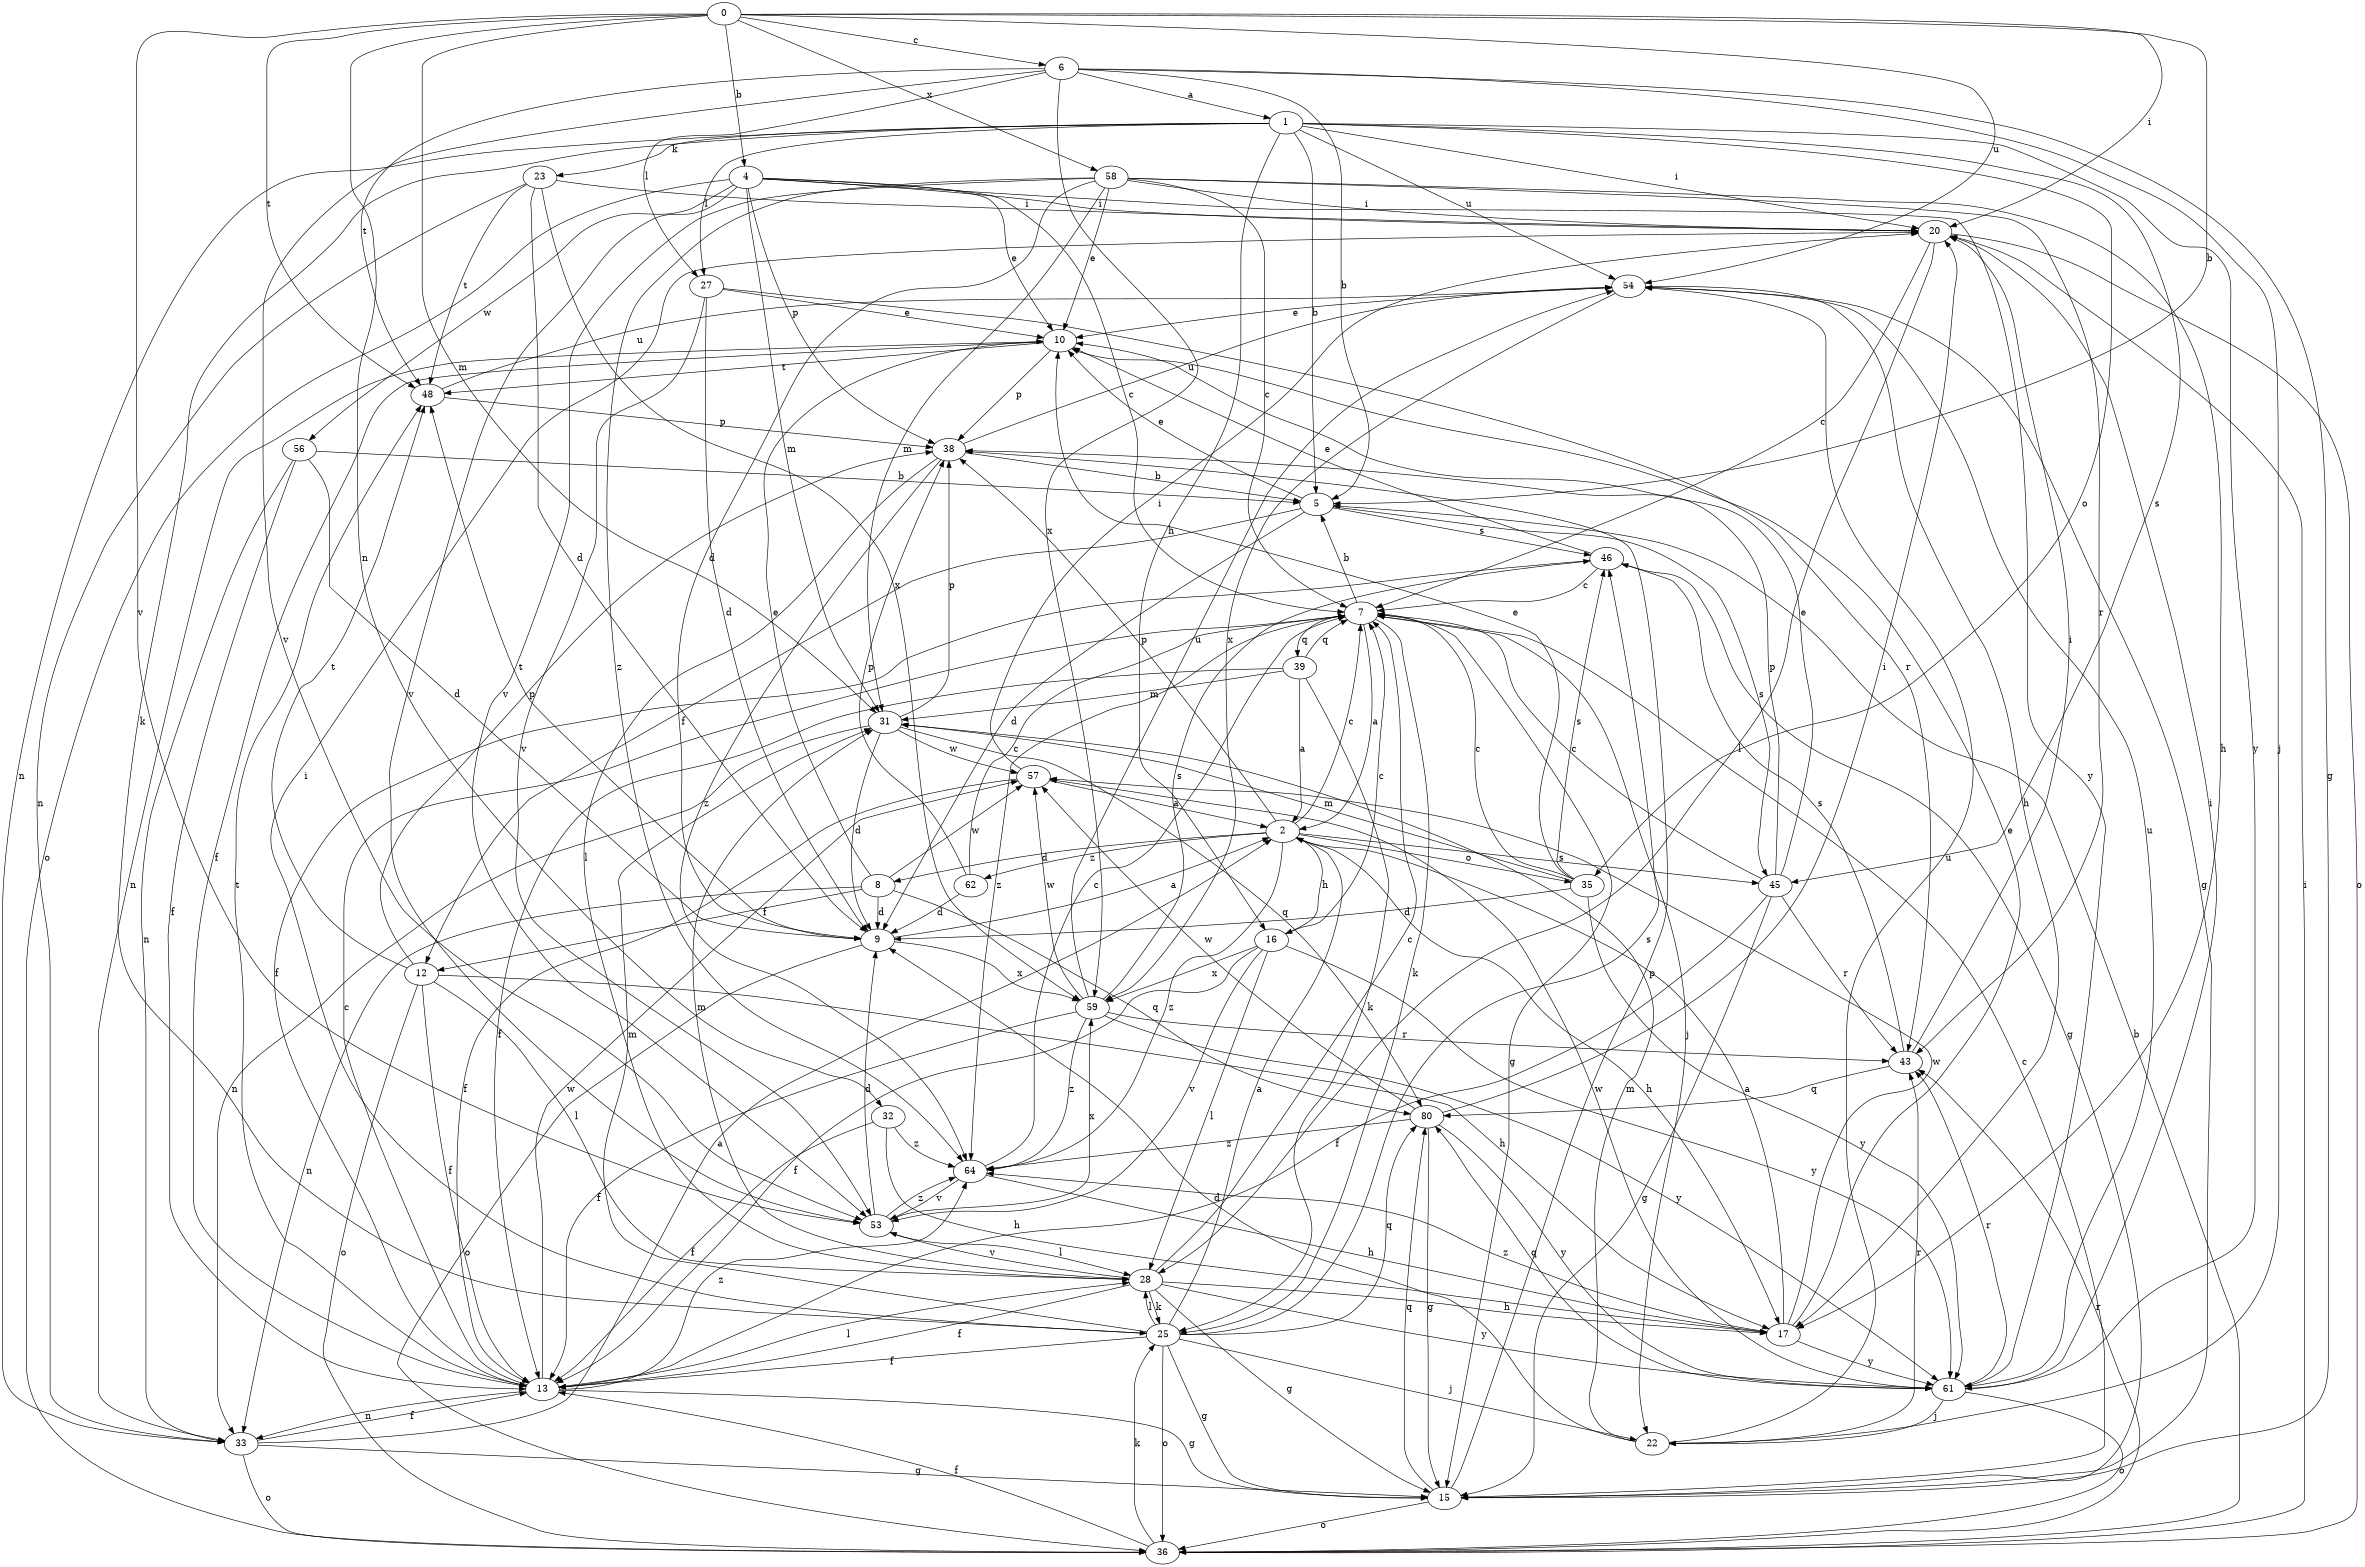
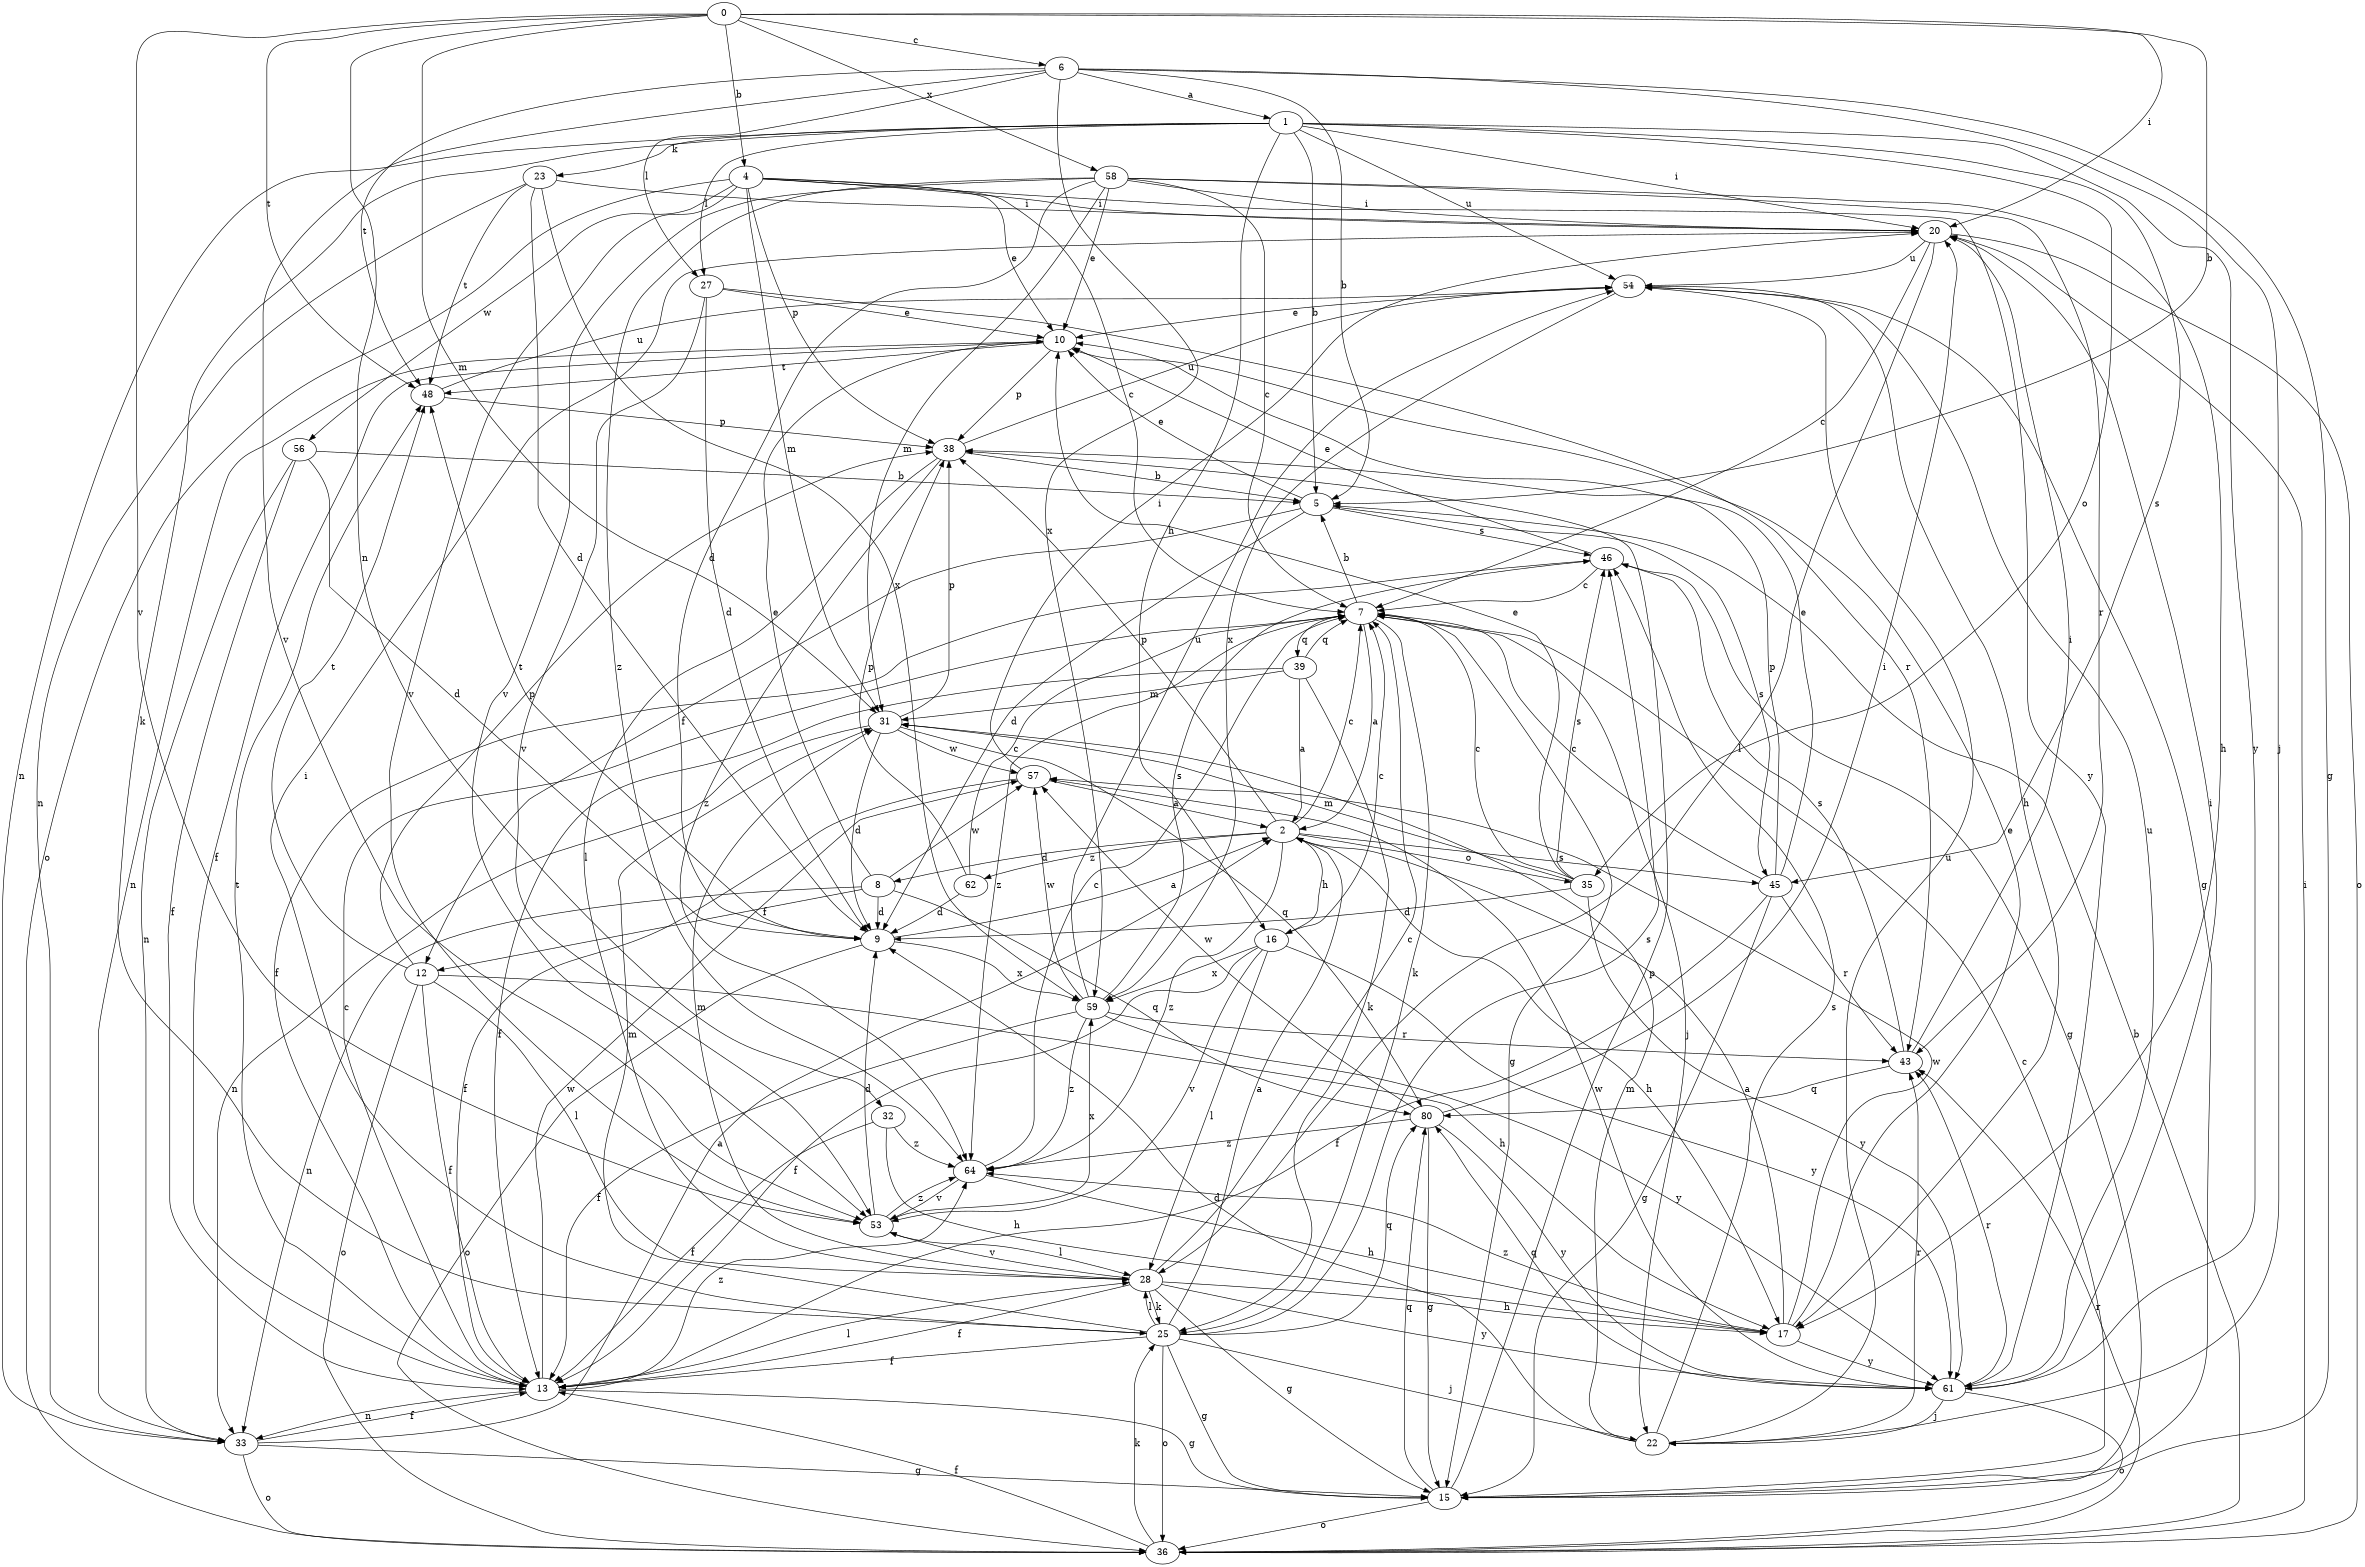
  strict digraph {
    0
    4
    5
    6
    20
    31
    32
    48
    n9 [label=54]
    53
    58
    61
    7
    38
    10
    36
    56
    45
    9
    12
    46
    1
    27
    15
    22
    59
    28
    33
    n29 [label=80]
    57
    17
    64
    13
    43
    16
    23
    25
    35
    2
    8
    62
    39
    0 -> 4 [label=b]
    0 -> 5 [label=b]
    0 -> 6 [label=c]
    0 -> 20 [label=i]
    0 -> 31 [label=m]
    0 -> 32 [label=n]
    0 -> 48 [label=t]
-   0 -> n9 [label=u]
+   20 -> n9 [label=u]
    0 -> 53 [label=v]
    0 -> 58 [label=x]
    4 -> 20 [label=i]
    4 -> 31 [label=m]
    4 -> 53 [label=v]
    4 -> 61 [label=y]
    4 -> 7 [label=c]
    4 -> 38 [label=p]
    4 -> 10 [label=e]
    4 -> 36 [label=o]
    4 -> 56 [label=w]
    5 -> 10 [label=e]
    5 -> 45 [label=s]
    5 -> 9 [label=d]
    5 -> 12 [label=f]
    5 -> 46 [label=s]
    6 -> 5 [label=b]
    6 -> 48 [label=t]
    6 -> 53 [label=v]
    6 -> 1 [label=a]
    6 -> 27 [label=l]
    6 -> 15 [label=g]
    6 -> 22 [label=j]
    6 -> 59 [label=x]
    20 -> 7 [label=c]
    20 -> 36 [label=o]
    20 -> 28 [label=l]
    31 -> 38 [label=p]
    31 -> 9 [label=d]
    31 -> 33 [label=n]
    31 -> n29 [label=q]
    31 -> 57 [label=w]
    32 -> 17 [label=h]
    32 -> 64 [label=z]
    32 -> 13 [label=f]
    48 -> n9 [label=u]
    48 -> 38 [label=p]
    n9 -> 10 [label=e]
    n9 -> 15 [label=g]
    n9 -> 59 [label=x]
    n9 -> 17 [label=h]
    53 -> 9 [label=d]
    53 -> 59 [label=x]
    53 -> 28 [label=l]
    53 -> 64 [label=z]
    58 -> 20 [label=i]
    58 -> 31 [label=m]
    58 -> 53 [label=v]
    58 -> 7 [label=c]
    58 -> 10 [label=e]
    58 -> 9 [label=d]
    58 -> 17 [label=h]
    58 -> 64 [label=z]
    58 -> 43 [label=r]
    61 -> 20 [label=i]
    61 -> n9 [label=u]
    61 -> 36 [label=o]
    61 -> 22 [label=j]
    61 -> n29 [label=q]
    61 -> 57 [label=w]
    61 -> 43 [label=r]
    7 -> 5 [label=b]
    7 -> 15 [label=g]
    7 -> 22 [label=j]
    7 -> 64 [label=z]
    7 -> 25 [label=k]
    7 -> 2 [label=a]
    7 -> 39 [label=q]
    38 -> 5 [label=b]
    38 -> n9 [label=u]
    38 -> 28 [label=l]
    38 -> 64 [label=z]
    10 -> 48 [label=t]
    10 -> 38 [label=p]
    10 -> 33 [label=n]
    10 -> 13 [label=f]
    36 -> 5 [label=b]
    36 -> 20 [label=i]
    36 -> 13 [label=f]
    36 -> 43 [label=r]
    36 -> 25 [label=k]
    56 -> 5 [label=b]
    56 -> 9 [label=d]
    56 -> 33 [label=n]
    56 -> 13 [label=f]
    45 -> 7 [label=c]
    45 -> 38 [label=p]
    45 -> 10 [label=e]
    45 -> 15 [label=g]
    45 -> 13 [label=f]
    45 -> 43 [label=r]
    9 -> 48 [label=t]
    9 -> 36 [label=o]
    9 -> 59 [label=x]
    9 -> 2 [label=a]
    12 -> 48 [label=t]
    12 -> 38 [label=p]
    12 -> 36 [label=o]
    12 -> 28 [label=l]
    12 -> 17 [label=h]
    12 -> 13 [label=f]
    46 -> 7 [label=c]
    46 -> 10 [label=e]
    46 -> 15 [label=g]
    46 -> 13 [label=f]
    1 -> 5 [label=b]
    1 -> 20 [label=i]
    1 -> n9 [label=u]
    1 -> 61 [label=y]
    1 -> 45 [label=s]
    1 -> 27 [label=l]
    1 -> 33 [label=n]
    1 -> 16 [label=h]
    1 -> 23 [label=k]
    1 -> 25 [label=k]
    1 -> 35 [label=o]
    27 -> 53 [label=v]
    27 -> 10 [label=e]
    27 -> 9 [label=d]
    27 -> 43 [label=r]
    15 -> 7 [label=c]
    15 -> 38 [label=p]
    15 -> 36 [label=o]
    15 -> n29 [label=q]
    22 -> 31 [label=m]
    22 -> n9 [label=u]
    22 -> 9 [label=d]
+   22 -> 46 [label=s]
    22 -> 43 [label=r]
    59 -> n9 [label=u]
    59 -> 61 [label=y]
    59 -> 46 [label=s]
    59 -> 57 [label=w]
    59 -> 64 [label=z]
    59 -> 13 [label=f]
    59 -> 43 [label=r]
    28 -> 31 [label=m]
    28 -> 53 [label=v]
    28 -> 61 [label=y]
    28 -> 7 [label=c]
    28 -> 15 [label=g]
    28 -> 17 [label=h]
    28 -> 13 [label=f]
    28 -> 25 [label=k]
    33 -> 36 [label=o]
    33 -> 15 [label=g]
    33 -> 13 [label=f]
    33 -> 2 [label=a]
    n29 -> 20 [label=i]
    n29 -> 61 [label=y]
    n29 -> 15 [label=g]
    n29 -> 57 [label=w]
    n29 -> 64 [label=z]
    57 -> 20 [label=i]
    57 -> 13 [label=f]
    57 -> 2 [label=a]
    17 -> 61 [label=y]
    17 -> 10 [label=e]
    17 -> 57 [label=w]
    17 -> 64 [label=z]
    17 -> 2 [label=a]
    64 -> 53 [label=v]
    64 -> 7 [label=c]
    64 -> 17 [label=h]
    13 -> 48 [label=t]
    13 -> 7 [label=c]
    13 -> 15 [label=g]
    13 -> 28 [label=l]
    13 -> 33 [label=n]
    13 -> 57 [label=w]
    13 -> 64 [label=z]
    43 -> 20 [label=i]
    43 -> 46 [label=s]
    43 -> n29 [label=q]
    16 -> 53 [label=v]
    16 -> 61 [label=y]
    16 -> 7 [label=c]
    16 -> 59 [label=x]
    16 -> 28 [label=l]
    16 -> 13 [label=f]
    23 -> 20 [label=i]
    23 -> 48 [label=t]
    23 -> 9 [label=d]
    23 -> 59 [label=x]
    23 -> 33 [label=n]
    25 -> 20 [label=i]
    25 -> 31 [label=m]
    25 -> 36 [label=o]
    25 -> 46 [label=s]
    25 -> 15 [label=g]
    25 -> 22 [label=j]
    25 -> 28 [label=l]
    25 -> n29 [label=q]
    25 -> 13 [label=f]
    25 -> 2 [label=a]
    35 -> 31 [label=m]
    35 -> 61 [label=y]
    35 -> 7 [label=c]
    35 -> 10 [label=e]
    35 -> 9 [label=d]
    35 -> 46 [label=s]
    2 -> 7 [label=c]
    2 -> 38 [label=p]
    2 -> 45 [label=s]
    2 -> 17 [label=h]
    2 -> 64 [label=z]
    2 -> 16 [label=h]
    2 -> 35 [label=o]
    2 -> 8 [label=d]
    2 -> 62 [label=z]
    8 -> 10 [label=e]
    8 -> 9 [label=d]
    8 -> 12 [label=f]
    8 -> 33 [label=n]
    8 -> n29 [label=q]
    8 -> 57 [label=w]
    62 -> 7 [label=c]
    62 -> 38 [label=p]
    62 -> 9 [label=d]
    39 -> 31 [label=m]
    39 -> 7 [label=q]
    39 -> 13 [label=f]
    39 -> 25 [label=k]
    39 -> 2 [label=a]
  }
